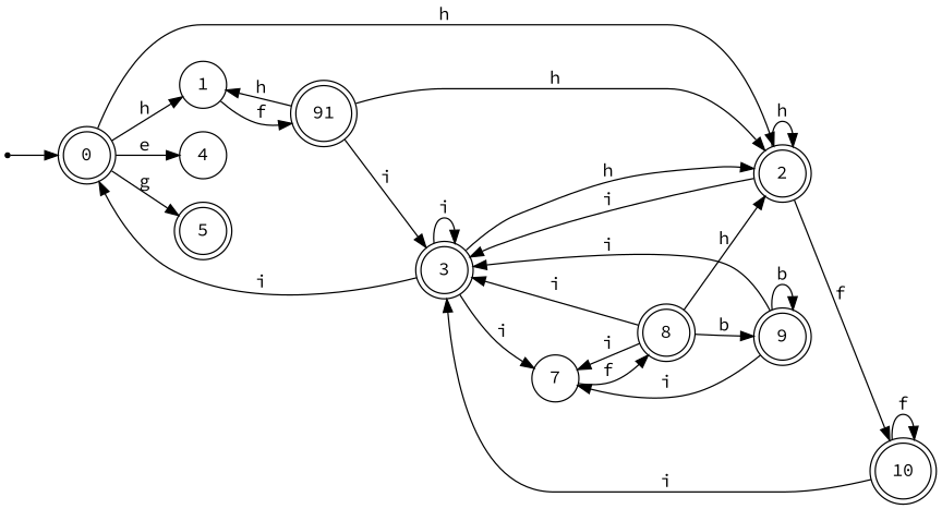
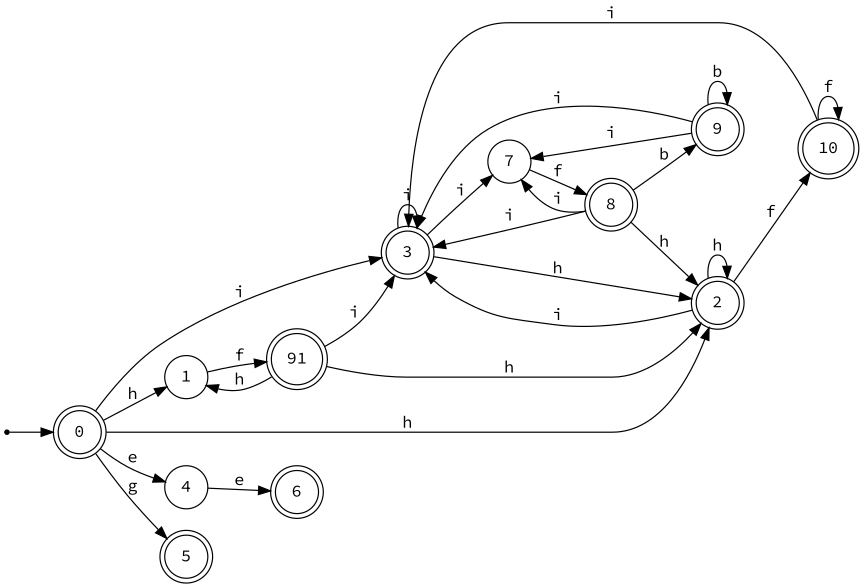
  digraph {
    fontname="Source Code Pro"
    rankdir=LR
    node [fontname="Source Code Pro" shape=doublecircle]
    edge [fontname="Source Code Pro"]
    dummy0 [shape=point]
    0
    1 [shape=circle]
    2
    3
    4 [shape=circle]
    5
    n8 [label=91]
    10
    7 [shape=circle]
+   6
    8
    9
    dummy0 -> 0
    0 -> 1 [label=h]
    0 -> 2 [label=h]
-   3 -> 0 [label=i]
+   0 -> 3 [label=i]
    0 -> 4 [label=e]
    0 -> 5 [label=g]
    1 -> n8 [label=f]
    2 -> 2 [label=h]
    2 -> 3 [label=i]
    2 -> 10 [label=f]
    3 -> 2 [label=h]
    3 -> 3 [label=i]
    3 -> 7 [label=i]
+   4 -> 6 [label=e]
    n8 -> 1 [label=h]
    n8 -> 2 [label=h]
    n8 -> 3 [label=i]
    10 -> 3 [label=i]
    10 -> 10 [label=f]
    7 -> 8 [label=f]
    8 -> 2 [label=h]
    8 -> 3 [label=i]
    8 -> 7 [label=i]
    8 -> 9 [label=b]
    9 -> 3 [label=i]
    9 -> 7 [label=i]
    9 -> 9 [label=b]
  }
